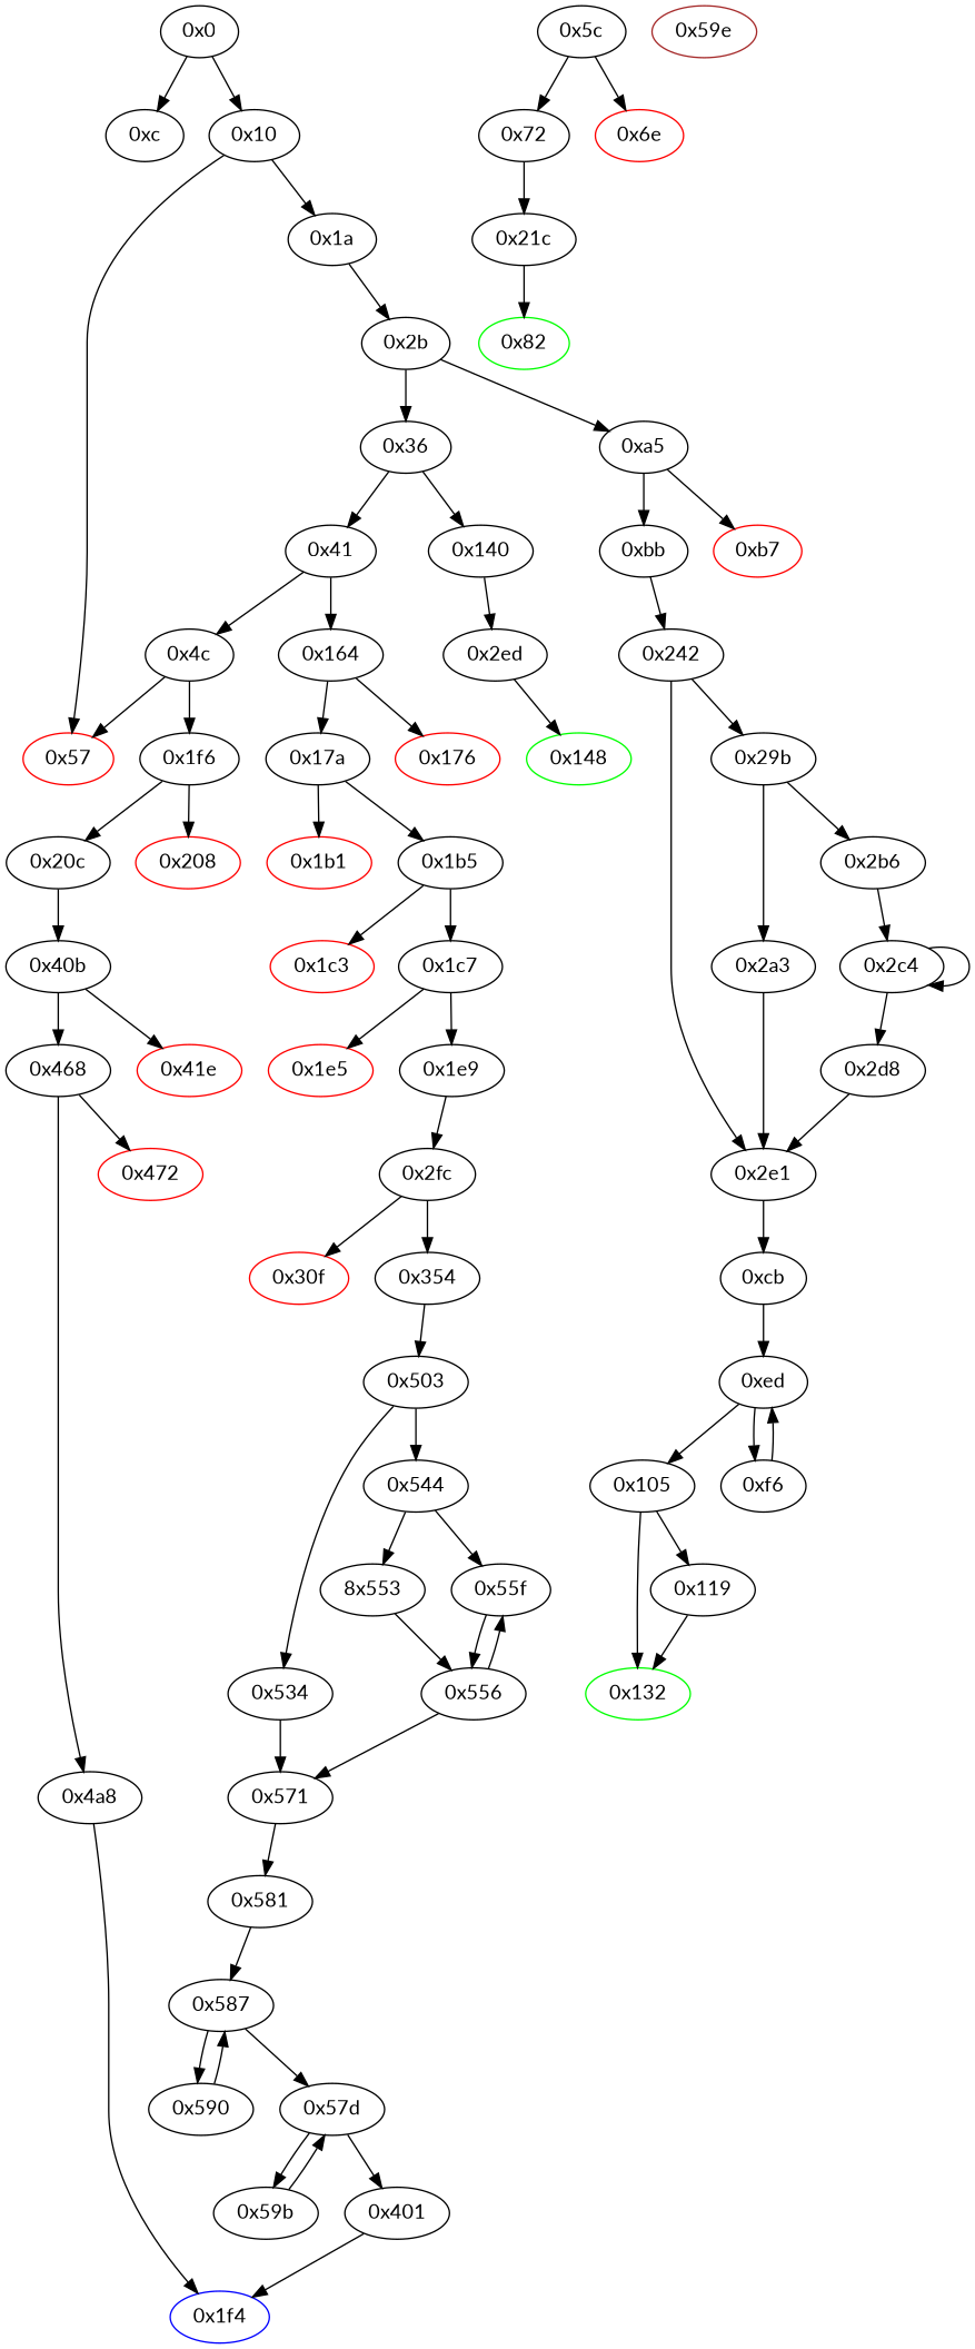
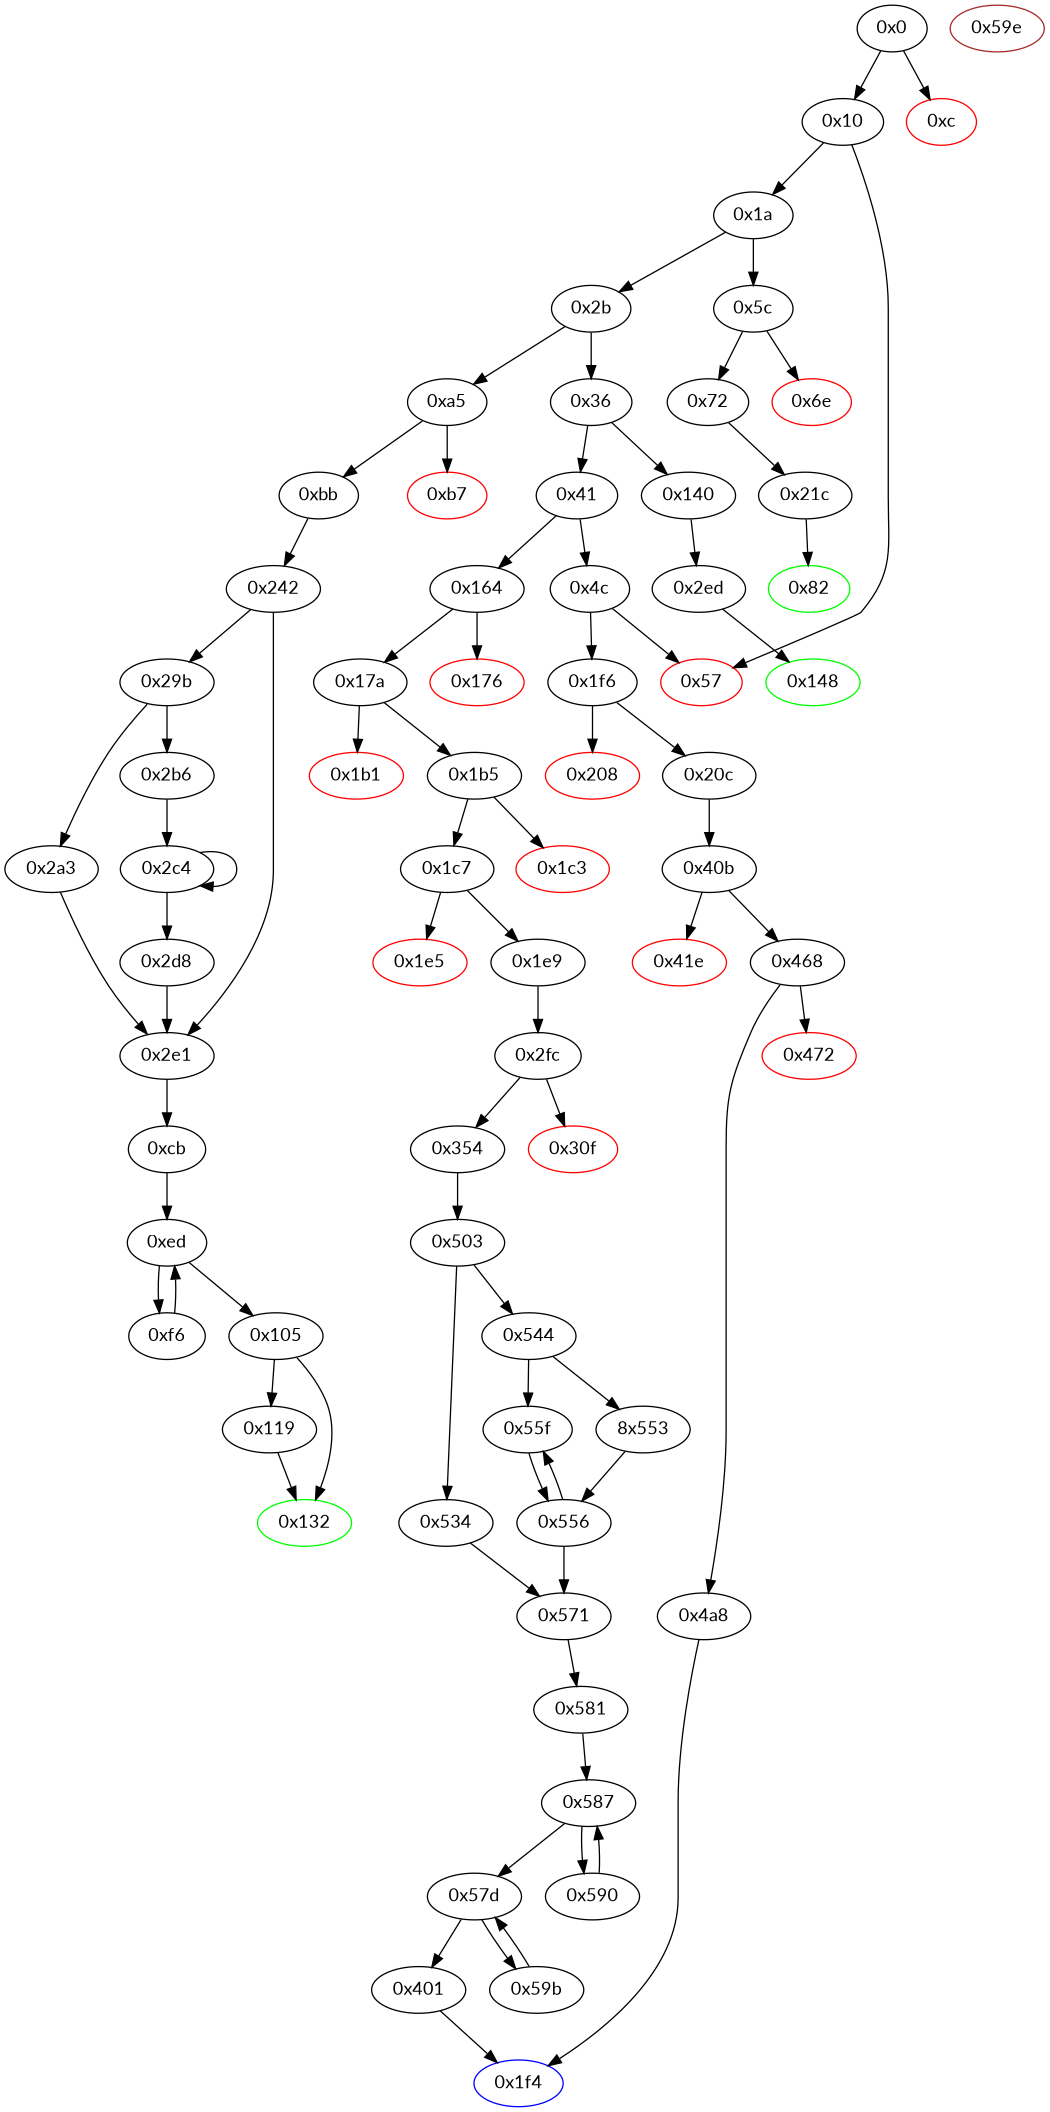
  digraph {
    fontname=Lato
    node [fillcolor=white fontname=Lato style=filled]
    edge [fontname=Lato]
    "0x1f4" [color=blue]
    "0x4a8"
    "0x140"
    "0x2ed"
    "0x148" [color=green]
    "0x132" [color=green]
    "0x119"
    "0x57" [color=red]
    "0xf6"
    "0xed"
    "0x105"
    "0x41e" [color=red]
    "0x472" [color=red]
    "0x5c"
    "0x72"
    "0x6e" [color=red]
    "0x21c"
-   "0xc" [color=black]
+   "0xc" [color=red]
    "0x0"
    "0x10"
    "0x1a"
    "0x1e5" [color=red]
    "0x1f6"
    "0x20c"
    "0x208" [color=red]
    "0x40b"
    "0x59b"
    "0x57d"
    "0x401"
    "0x41"
    "0x4c"
    "0x164"
    "0x17a"
    "0x176" [color=red]
    "0x2b6"
    "0x2c4"
    "0x2d8"
    "0x59e" [color=brown]
    "0x2e1"
    "0xcb"
    "0x581"
    "0x587"
    "0x590"
    "0x1c3" [color=red]
    "0xb7" [color=red]
    "0x29b"
    "0x2a3"
    "0x503"
    "0x534"
    "0x544"
    "0x571"
    "0x55f"
    n53 [label="8x553"]
    "0x242"
    "0x2fc"
    "0x354"
    "0x30f" [color=red]
    "0x82" [color=green]
    "0x556"
    "0x1b1" [color=red]
    "0x1b5"
    "0x1c7"
    "0x1e9"
    "0xbb"
    n65 [label="0x468"]
    "0x2b"
    "0xa5"
    "0x36"
    "0x4a8" -> "0x1f4"
    "0x140" -> "0x2ed"
    "0x2ed" -> "0x148"
    "0x119" -> "0x132"
    "0xf6" -> "0xed"
    "0xed" -> "0xf6"
    "0xed" -> "0x105"
    "0x105" -> "0x132"
    "0x105" -> "0x119"
    "0x5c" -> "0x72"
    "0x5c" -> "0x6e"
    "0x72" -> "0x21c"
    "0x21c" -> "0x82"
    "0x0" -> "0xc"
    "0x0" -> "0x10"
    "0x10" -> "0x57"
    "0x10" -> "0x1a"
+   "0x1a" -> "0x5c"
    "0x1a" -> "0x2b"
    "0x1f6" -> "0x20c"
    "0x1f6" -> "0x208"
    "0x20c" -> "0x40b"
    "0x40b" -> "0x41e"
    "0x40b" -> n65
    "0x59b" -> "0x57d"
    "0x57d" -> "0x59b"
    "0x57d" -> "0x401"
    "0x401" -> "0x1f4"
    "0x41" -> "0x4c"
    "0x41" -> "0x164"
    "0x4c" -> "0x57"
    "0x4c" -> "0x1f6"
    "0x164" -> "0x17a"
    "0x164" -> "0x176"
    "0x17a" -> "0x1b1"
    "0x17a" -> "0x1b5"
    "0x2b6" -> "0x2c4"
    "0x2c4" -> "0x2c4"
    "0x2c4" -> "0x2d8"
    "0x2d8" -> "0x2e1"
    "0x2e1" -> "0xcb"
    "0xcb" -> "0xed"
    "0x581" -> "0x587"
    "0x587" -> "0x57d"
    "0x587" -> "0x590"
    "0x590" -> "0x587"
    "0x29b" -> "0x2b6"
    "0x29b" -> "0x2a3"
    "0x2a3" -> "0x2e1"
    "0x503" -> "0x534"
    "0x503" -> "0x544"
    "0x534" -> "0x571"
    "0x544" -> "0x55f"
    "0x544" -> n53
    "0x571" -> "0x581"
    "0x55f" -> "0x556"
    n53 -> "0x556"
    "0x242" -> "0x2e1"
    "0x242" -> "0x29b"
    "0x2fc" -> "0x354"
    "0x2fc" -> "0x30f"
    "0x354" -> "0x503"
    "0x556" -> "0x571"
    "0x556" -> "0x55f"
    "0x1b5" -> "0x1c3"
    "0x1b5" -> "0x1c7"
    "0x1c7" -> "0x1e5"
    "0x1c7" -> "0x1e9"
    "0x1e9" -> "0x2fc"
    "0xbb" -> "0x242"
    n65 -> "0x4a8"
    n65 -> "0x472"
    "0x2b" -> "0xa5"
    "0x2b" -> "0x36"
    "0xa5" -> "0xb7"
    "0xa5" -> "0xbb"
    "0x36" -> "0x140"
    "0x36" -> "0x41"
  }
